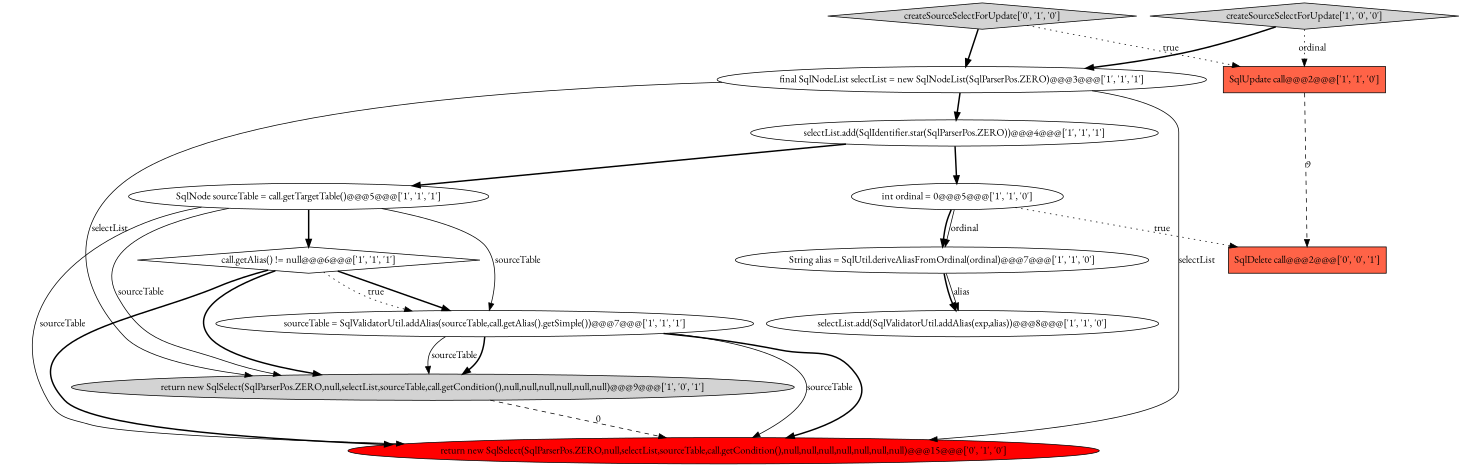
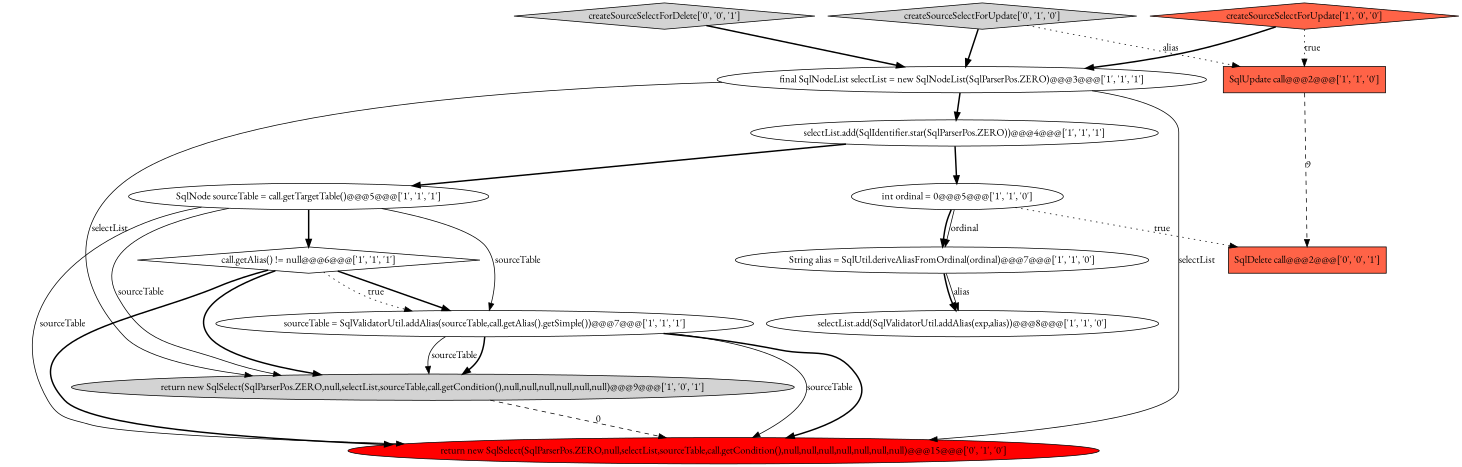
  digraph {
    fontname="EB Garamond"
    node [fillcolor=white fontname="EB Garamond" shape=ellipse style=filled]
    edge [fontname="EB Garamond" style=bold]
    n1 [label="String alias = SqlUtil.deriveAliasFromOrdinal(ordinal)@@@7@@@['1', '1', '0']"]
    n2 [label="selectList.add(SqlValidatorUtil.addAlias(exp,alias))@@@8@@@['1', '1', '0']"]
    n3 [label="SqlNode sourceTable = call.getTargetTable()@@@5@@@['1', '1', '1']"]
    n4 [fillcolor=lightgray label="return new SqlSelect(SqlParserPos.ZERO,null,selectList,sourceTable,call.getCondition(),null,null,null,null,null,null)@@@9@@@['1', '0', '1']"]
    n5 [fillcolor=red label="return new SqlSelect(SqlParserPos.ZERO,null,selectList,sourceTable,call.getCondition(),null,null,null,null,null,null,null)@@@15@@@['0', '1', '0']"]
    n6 [label="sourceTable = SqlValidatorUtil.addAlias(sourceTable,call.getAlias().getSimple())@@@7@@@['1', '1', '1']"]
    n7 [label="call.getAlias() != null@@@6@@@['1', '1', '1']" shape=diamond]
    n8 [label="final SqlNodeList selectList = new SqlNodeList(SqlParserPos.ZERO)@@@3@@@['1', '1', '1']"]
    n9 [label="selectList.add(SqlIdentifier.star(SqlParserPos.ZERO))@@@4@@@['1', '1', '1']"]
    n10 [label="int ordinal = 0@@@5@@@['1', '1', '0']"]
    n11 [fillcolor=tomato label="SqlUpdate call@@@2@@@['1', '1', '0']" shape=box]
    n12 [fillcolor=tomato label="SqlDelete call@@@2@@@['0', '0', '1']" shape=box]
    n13 [fillcolor=lightgray label="createSourceSelectForUpdate['0', '1', '0']" shape=diamond]
-   n15 [fillcolor=lightgray label="createSourceSelectForUpdate['1', '0', '0']" shape=diamond]
+   n14 [fillcolor=lightgray label="createSourceSelectForDelete['0', '0', '1']" shape=diamond]
+   n15 [fillcolor=tomato label="createSourceSelectForUpdate['1', '0', '0']" shape=diamond]
    n1 -> n2
    n1 -> n2 [label=alias style=solid]
    n3 -> n4 [label=sourceTable style=solid]
    n3 -> n5 [label=sourceTable style=solid]
    n3 -> n6 [label=sourceTable style=solid]
    n3 -> n7
    n4 -> n5 [label=0 style=dashed]
    n6 -> n4 [label=sourceTable style=solid]
    n6 -> n4
    n6 -> n5 [label=sourceTable style=solid]
    n6 -> n5
    n7 -> n4
    n7 -> n5
    n7 -> n6
    n7 -> n6 [label=true style=dotted]
    n8 -> n4 [label=selectList style=solid]
    n8 -> n5 [label=selectList style=solid]
    n8 -> n9
    n9 -> n3
    n9 -> n10
    n10 -> n1 [label=ordinal style=solid]
    n10 -> n1
    n10 -> n12 [label=true style=dotted]
    n11 -> n12 [label=9 style=dashed]
    n13 -> n8
-   n13 -> n11 [label=true style=dotted]
+   n13 -> n11 [label=alias style=dotted]
+   n14 -> n8
    n15 -> n8
-   n15 -> n11 [label=ordinal style=dotted]
+   n15 -> n11 [label=true style=dotted]
  }
